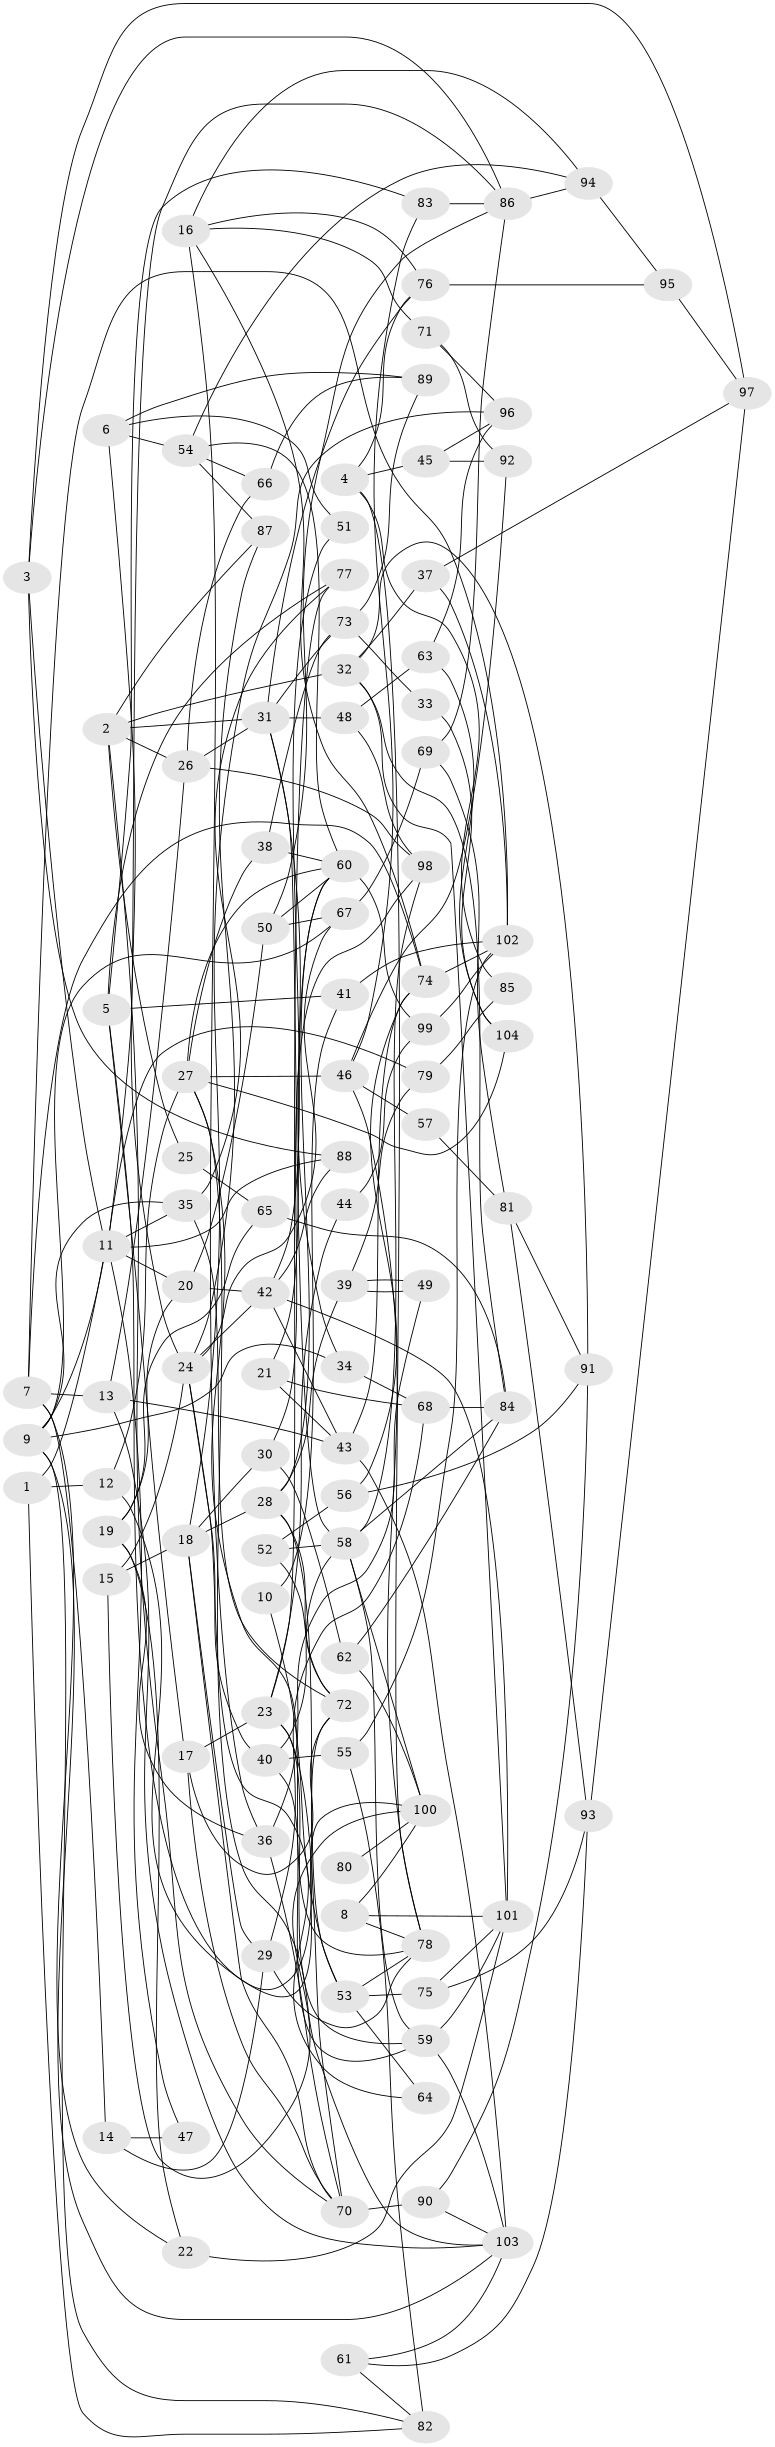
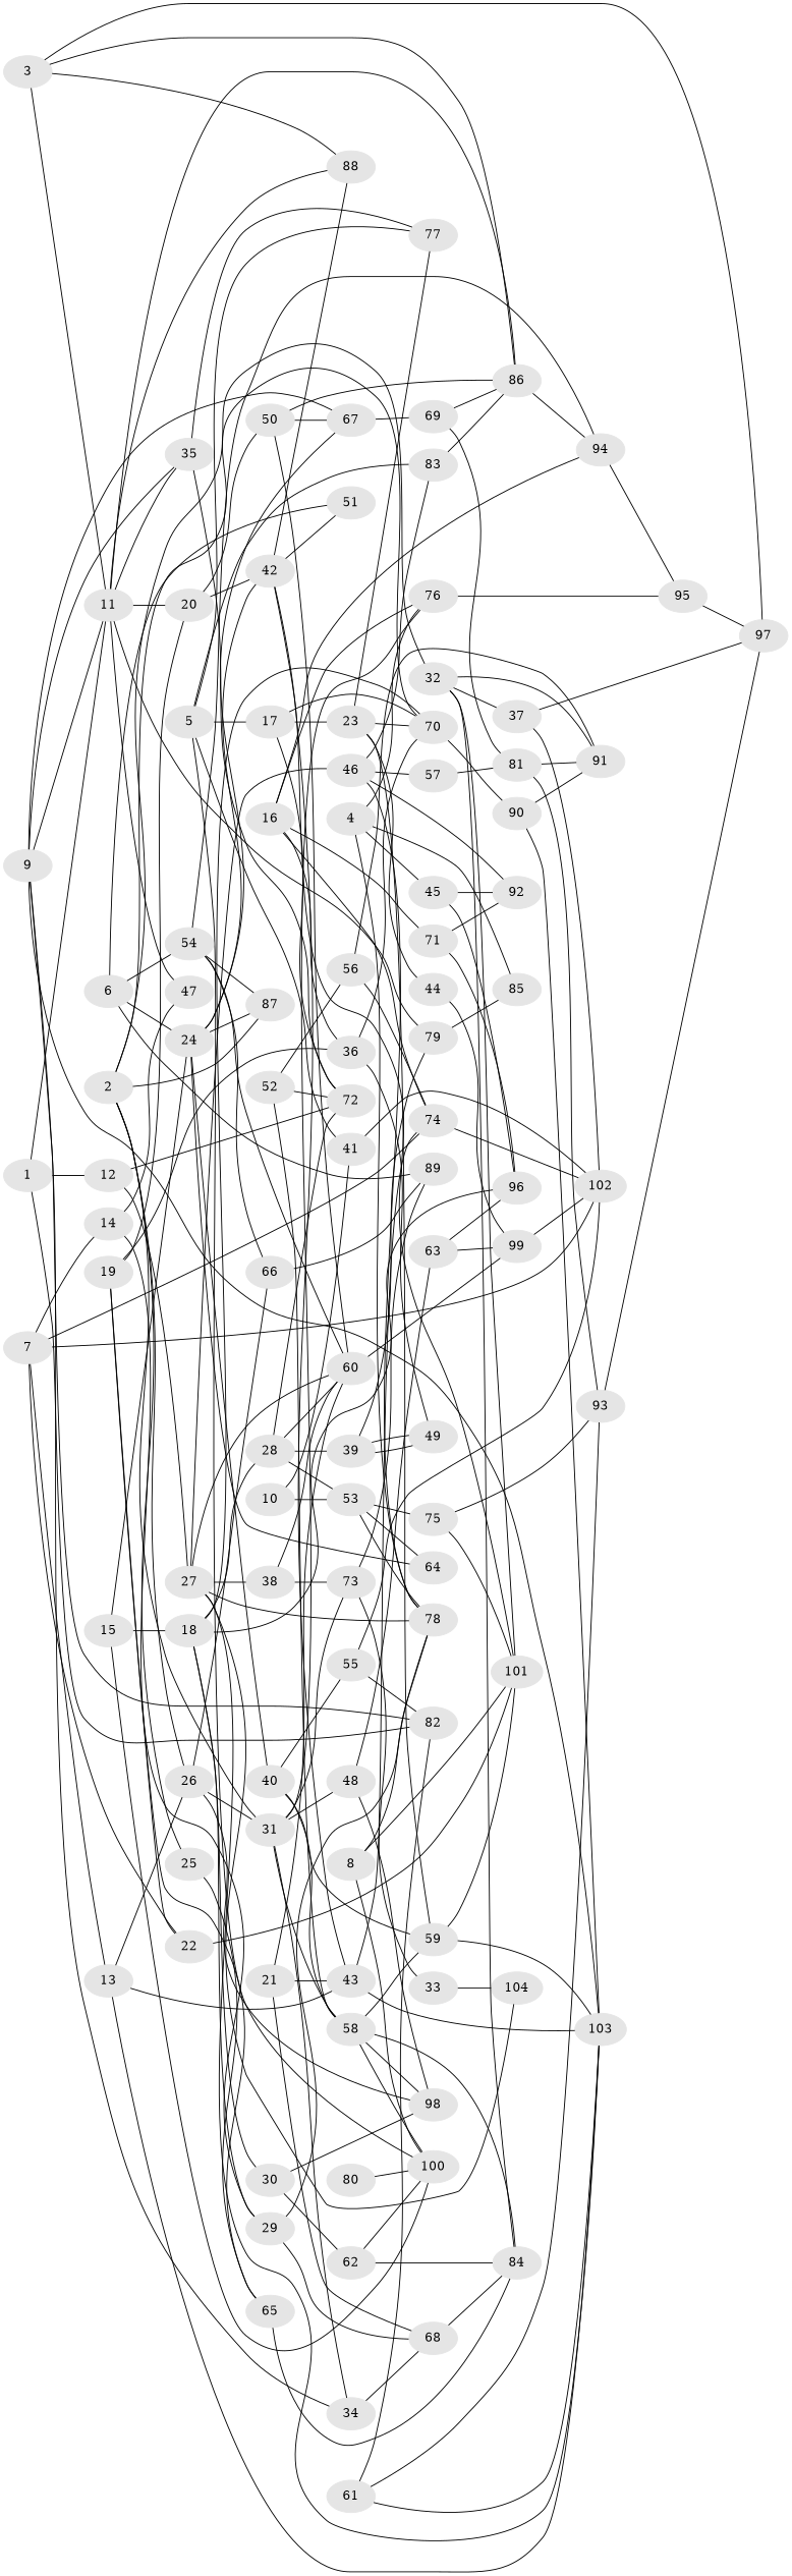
  graph {
    rankdir=LR
    node [color=gray90 style=filled]
    1
    11
    12
    82
    86
    88
    35
    20
    47
    79
    27
    72
    2
    25
    26
    31
    32
    70
    87
    65
    66
    98
    76
    34
    48
    58
    73
    101
    37
    84
    91
    90
    3
    97
    94
    4
    45
    78
    85
    96
    92
    95
    5
    17
    41
    77
    83
    100
    23
    102
    6
    24
    51
    54
    89
    67
    42
    40
    64
    60
    7
    13
    14
    22
    74
    103
    43
    29
    8
    9
    68
    69
    10
    53
    75
    50
    80
    38
    46
    104
    33
    15
    18
    28
    30
    16
    36
    71
    49
    44
    59
    39
    62
    19
    21
    99
    55
    57
    63
    81
    52
    56
    93
    61
    1 -- 11
    1 -- 12
    1 -- 82
    11 -- 86
    11 -- 88
    11 -- 35
    11 -- 20
    11 -- 47
    11 -- 79
    12 -- 27
    12 -- 72
    86 -- 94
    35 -- 72
    35 -- 77
    20 -- 42
    20 -- 50
    79 -- 85
    27 -- 78
    27 -- 60
    27 -- 103
    27 -- 38
    27 -- 46
    27 -- 104
    2 -- 25
    2 -- 26
    2 -- 31
    2 -- 32
    2 -- 70
    2 -- 87
    25 -- 65
    26 -- 31
    26 -- 66
    26 -- 98
    31 -- 76
    31 -- 34
    31 -- 48
    31 -- 58
    31 -- 73
    32 -- 101
    32 -- 37
    32 -- 84
    32 -- 91
    70 -- 90
    65 -- 84
    66 -- 89
    76 -- 95
    34 -- 68
    48 -- 98
    48 -- 63
    58 -- 98
    58 -- 84
    58 -- 100
    58 -- 59
    73 -- 89
    73 -- 33
    37 -- 97
    37 -- 102
    90 -- 91
    90 -- 103
    3 -- 11
    3 -- 86
    3 -- 88
    3 -- 97
    94 -- 95
    4 -- 76
    4 -- 45
    4 -- 78
    4 -- 85
    45 -- 96
    45 -- 92
    95 -- 97
    5 -- 17
    5 -- 41
    5 -- 77
    5 -- 83
    5 -- 100
    17 -- 72
    17 -- 70
    17 -- 23
    41 -- 102
    83 -- 86
    23 -- 70
    23 -- 77
    23 -- 44
    23 -- 59
    6 -- 24
    6 -- 51
    6 -- 54
    6 -- 89
    24 -- 87
    24 -- 67
    24 -- 42
    24 -- 40
    24 -- 64
    54 -- 87
    54 -- 66
    54 -- 94
    54 -- 60
    67 -- 69
    42 -- 88
    42 -- 101
    42 -- 51
    42 -- 43
    40 -- 58
    40 -- 59
    40 -- 55
    60 -- 99
    7 -- 102
    7 -- 13
    7 -- 14
    7 -- 22
    7 -- 74
    13 -- 26
    13 -- 103
    13 -- 43
    14 -- 47
    14 -- 29
    22 -- 101
    74 -- 102
    43 -- 74
    43 -- 103
    29 -- 78
    29 -- 68
    8 -- 101
    8 -- 78
    8 -- 100
    9 -- 11
    9 -- 82
    9 -- 35
    9 -- 34
    9 -- 67
    9 -- 103
    68 -- 84
    69 -- 86
    69 -- 81
    10 -- 41
    10 -- 53
    53 -- 78
    53 -- 64
    53 -- 75
    75 -- 101
    75 -- 93
    50 -- 86
    50 -- 67
    50 -- 60
    80 -- 100
    38 -- 73
    38 -- 60
    46 -- 78
    46 -- 92
    46 -- 83
    46 -- 57
    33 -- 104
    15 -- 100
    15 -- 24
    15 -- 18
    18 -- 70
    18 -- 96
    18 -- 29
    18 -- 28
    18 -- 30
    28 -- 72
    28 -- 60
    28 -- 53
    28 -- 39
    30 -- 98
    30 -- 62
    16 -- 76
    16 -- 94
    16 -- 74
    16 -- 36
    16 -- 71
    36 -- 70
    36 -- 49
    71 -- 96
    71 -- 92
    44 -- 99
    59 -- 101
    59 -- 103
    39 -- 79
    39 -- 49
    39 -- 49
    62 -- 84
    62 -- 100
    19 -- 20
    19 -- 65
    19 -- 22
    19 -- 36
    21 -- 60
    21 -- 43
    21 -- 68
    99 -- 102
    55 -- 82
    55 -- 102
    57 -- 81
    63 -- 96
-   63 -- 104
+   63 -- 99
    81 -- 91
    81 -- 93
    52 -- 72
    52 -- 58
    52 -- 56
    56 -- 91
    56 -- 74
    93 -- 97
    61 -- 82
    61 -- 103
    61 -- 93
  }
